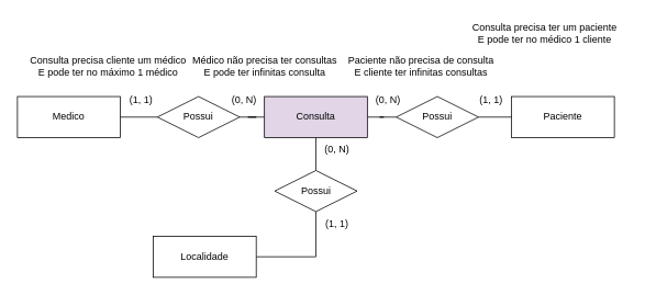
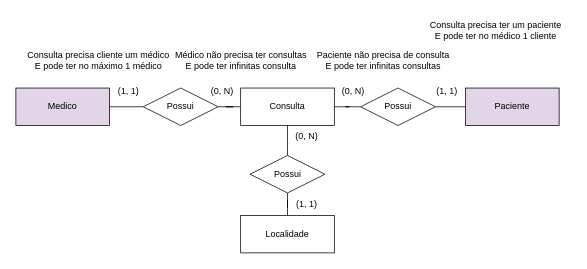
  <mxCell id="0" />
  <mxCell id="1" parent="0" />
- <mxCell id="2" value="Medico" style="whiteSpace=wrap;html=1;align=center;" vertex="1" parent="1"><mxGeometry x="20" y="117" width="125" height="50" as="geometry" /></mxCell>
- <mxCell id="3" value="Paciente" style="whiteSpace=wrap;html=1;align=center;" vertex="1" parent="1"><mxGeometry x="620" y="117" width="125" height="50" as="geometry" /></mxCell>
+ <mxCell id="2" value="Medico" style="whiteSpace=wrap;html=1;align=center;fillColor=#e1d5e7;" vertex="1" parent="1"><mxGeometry x="20" y="117" width="125" height="50" as="geometry" /></mxCell>
+ <mxCell id="3" value="Paciente" style="whiteSpace=wrap;html=1;align=center;fillColor=#e1d5e7;" vertex="1" parent="1"><mxGeometry x="620" y="117" width="125" height="50" as="geometry" /></mxCell>
  <mxCell id="4" value="" style="edgeStyle=orthogonalEdgeStyle;rounded=0;orthogonalLoop=1;jettySize=auto;html=1;endArrow=none;startFill=0;" edge="1" parent="1" source="7" target="11"><mxGeometry relative="1" as="geometry" /></mxCell>
  <mxCell id="5" value="" style="edgeStyle=orthogonalEdgeStyle;rounded=0;orthogonalLoop=1;jettySize=auto;html=1;endArrow=none;startFill=0;" edge="1" parent="1" source="7" target="13"><mxGeometry relative="1" as="geometry" /></mxCell>
  <mxCell id="6" value="" style="edgeStyle=orthogonalEdgeStyle;rounded=0;orthogonalLoop=1;jettySize=auto;html=1;endArrow=none;startFill=0;" edge="1" parent="1" source="7" target="14"><mxGeometry relative="1" as="geometry" /></mxCell>
- <mxCell id="7" value="Consulta" style="whiteSpace=wrap;html=1;align=center;fillColor=#e1d5e7;" vertex="1" parent="1"><mxGeometry x="320" y="117" width="125" height="50" as="geometry" /></mxCell>
+ <mxCell id="7" value="Consulta" style="whiteSpace=wrap;html=1;align=center;" vertex="1" parent="1"><mxGeometry x="320" y="117" width="125" height="50" as="geometry" /></mxCell>
  <mxCell id="8" value="" style="edgeStyle=orthogonalEdgeStyle;rounded=0;orthogonalLoop=1;jettySize=auto;html=1;endArrow=none;startFill=0;" edge="1" parent="1" source="9" target="14"><mxGeometry relative="1" as="geometry" /></mxCell>
- <mxCell id="9" value="Localidade" style="whiteSpace=wrap;html=1;align=center;" vertex="1" parent="1"><mxGeometry x="185" y="287" width="125" height="50" as="geometry" /></mxCell>
+ <mxCell id="9" value="Localidade" style="whiteSpace=wrap;html=1;align=center;" vertex="1" parent="1"><mxGeometry x="320" y="287" width="125" height="50" as="geometry" /></mxCell>
  <mxCell id="10" value="" style="edgeStyle=orthogonalEdgeStyle;rounded=0;orthogonalLoop=1;jettySize=auto;html=1;endArrow=none;startFill=0;" edge="1" parent="1" source="11" target="2"><mxGeometry relative="1" as="geometry" /></mxCell>
  <mxCell id="11" value="Possui" style="shape=rhombus;perimeter=rhombusPerimeter;whiteSpace=wrap;html=1;align=center;" vertex="1" parent="1"><mxGeometry x="190" y="117" width="100" height="50" as="geometry" /></mxCell>
  <mxCell id="12" value="" style="edgeStyle=orthogonalEdgeStyle;rounded=0;orthogonalLoop=1;jettySize=auto;html=1;endArrow=none;startFill=0;" edge="1" parent="1" source="13" target="3"><mxGeometry relative="1" as="geometry" /></mxCell>
  <mxCell id="13" value="Possui" style="shape=rhombus;perimeter=rhombusPerimeter;whiteSpace=wrap;html=1;align=center;" vertex="1" parent="1"><mxGeometry x="480" y="117" width="100" height="50" as="geometry" /></mxCell>
  <mxCell id="14" value="Possui" style="shape=rhombus;perimeter=rhombusPerimeter;whiteSpace=wrap;html=1;align=center;" vertex="1" parent="1"><mxGeometry x="332.5" y="207" width="100" height="50" as="geometry" /></mxCell>
  <mxCell id="15" value="(1, 1)" style="text;html=1;align=center;verticalAlign=middle;resizable=0;points=[];autosize=1;strokeColor=none;fillColor=none;" vertex="1" parent="1"><mxGeometry x="145" y="107" width="50" height="30" as="geometry" /></mxCell>
  <mxCell id="16" value="(0, N)" style="text;html=1;align=center;verticalAlign=middle;resizable=0;points=[];autosize=1;strokeColor=none;fillColor=none;" vertex="1" parent="1"><mxGeometry x="270" y="107" width="50" height="30" as="geometry" /></mxCell>
  <mxCell id="17" value="Consulta precisa cliente um médico&lt;br&gt;E pode ter no máximo 1 médico" style="text;html=1;align=center;verticalAlign=middle;resizable=0;points=[];autosize=1;strokeColor=none;fillColor=none;" vertex="1" parent="1"><mxGeometry x="35" y="60" width="190" height="40" as="geometry" /></mxCell>
  <mxCell id="18" value="Médico não precisa ter consultas&lt;br&gt;E pode ter infinitas consulta" style="text;html=1;align=center;verticalAlign=middle;resizable=0;points=[];autosize=1;strokeColor=none;fillColor=none;" vertex="1" parent="1"><mxGeometry x="220" y="60" width="200" height="40" as="geometry" /></mxCell>
  <mxCell id="19" value="(1, 1)" style="text;html=1;align=center;verticalAlign=middle;resizable=0;points=[];autosize=1;strokeColor=none;fillColor=none;" vertex="1" parent="1"><mxGeometry x="570" y="107" width="50" height="30" as="geometry" /></mxCell>
  <mxCell id="20" value="(0, N)" style="text;html=1;align=center;verticalAlign=middle;resizable=0;points=[];autosize=1;strokeColor=none;fillColor=none;" vertex="1" parent="1"><mxGeometry x="445" y="107" width="50" height="30" as="geometry" /></mxCell>
  <mxCell id="21" value="(1, 1)" style="text;html=1;align=center;verticalAlign=middle;resizable=0;points=[];autosize=1;strokeColor=none;fillColor=none;" vertex="1" parent="1"><mxGeometry x="382.5" y="257" width="50" height="30" as="geometry" /></mxCell>
- <mxCell id="22" value="Paciente não precisa de consulta&lt;br&gt;E cliente ter infinitas consultas" style="text;html=1;align=center;verticalAlign=middle;resizable=0;points=[];autosize=1;strokeColor=none;fillColor=none;" vertex="1" parent="1"><mxGeometry x="410" y="60" width="200" height="40" as="geometry" /></mxCell>
+ <mxCell id="22" value="Paciente não precisa de consulta&lt;br&gt;E pode ter infinitas consultas" style="text;html=1;align=center;verticalAlign=middle;resizable=0;points=[];autosize=1;strokeColor=none;fillColor=none;" vertex="1" parent="1"><mxGeometry x="410" y="60" width="200" height="40" as="geometry" /></mxCell>
  <mxCell id="23" value="(0, N)" style="text;html=1;align=center;verticalAlign=middle;resizable=0;points=[];autosize=1;strokeColor=none;fillColor=none;" vertex="1" parent="1"><mxGeometry x="382.5" y="167" width="50" height="30" as="geometry" /></mxCell>
  <mxCell id="24" value="Consulta precisa ter um paciente&lt;br&gt;E pode ter no médico 1 cliente" style="text;html=1;align=center;verticalAlign=middle;resizable=0;points=[];autosize=1;strokeColor=none;fillColor=none;" vertex="1" parent="1"><mxGeometry x="560" y="20" width="200" height="40" as="geometry" /></mxCell>
